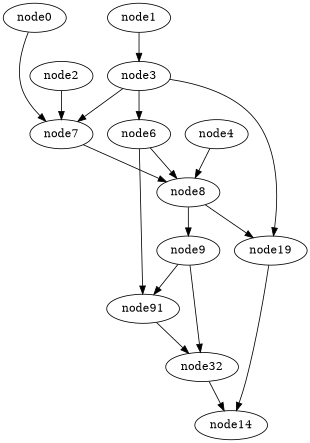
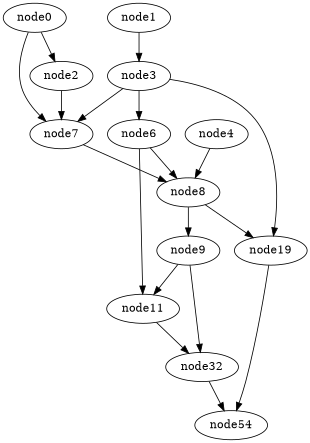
  digraph {
    n1 [label=node32]
-   node14
-   node11 [label=node91]
+   node14 [label=node54]
+   node11
    n4 [label=node19]
    node9
    node8
    node7
    node6
    node4
    node3
    node2
    node1
    node0
    n1 -> node14
    node11 -> n1
    n4 -> node14
    node9 -> n1
    node9 -> node11
    node8 -> n4
    node8 -> node9
    node7 -> node8
    node6 -> node11
    node6 -> node8
    node4 -> node8
    node3 -> n4
    node3 -> node7
    node3 -> node6
    node2 -> node7
    node1 -> node3
    node0 -> node7
+   node0 -> node2
  }
